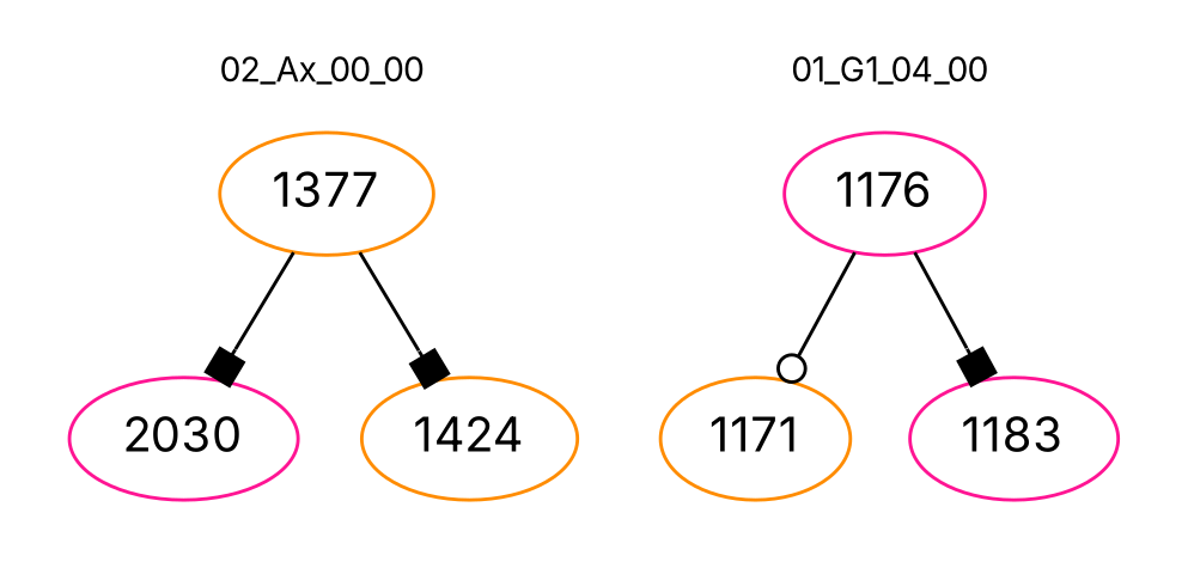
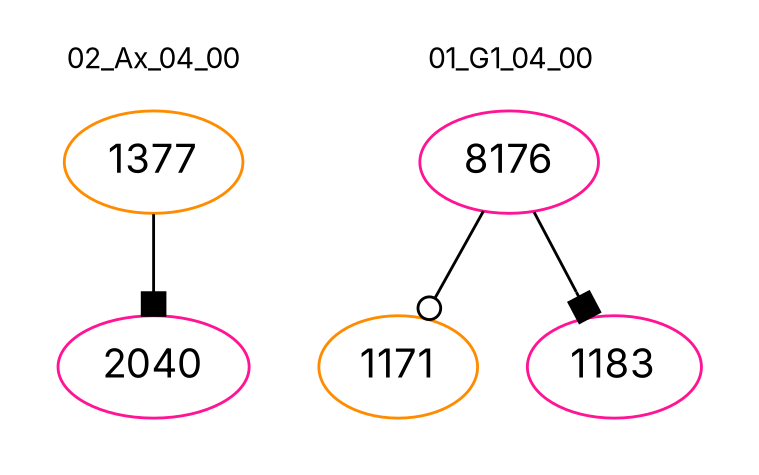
  digraph {
    fontname=Inter
    node [color=darkorange fontname=Inter]
    edge [arrowhead=box color=black fontname=Inter]
    n1 [label=1377]
-   n2 [color=deeppink label=2030]
-   n3 [label=1424]
-   n4 [color=deeppink label=1176]
+   n2 [color=deeppink label=2040]
+   n4 [color=deeppink label=8176]
    n5 [label=1171]
    n6 [color=deeppink label=1183]
    subgraph cluster_1 {
      color=white
      fontsize=10
-     label="02_Ax_00_00"
+     label="02_Ax_04_00"
      n1
      n2
-     n3
    }
    subgraph cluster_2 {
      color=white
      fontsize=10
      label="01_G1_04_00"
      n4
      n5
      n6
    }
    n1 -> n2
-   n1 -> n3
    n4 -> n5 [arrowhead=odot]
    n4 -> n6
  }
